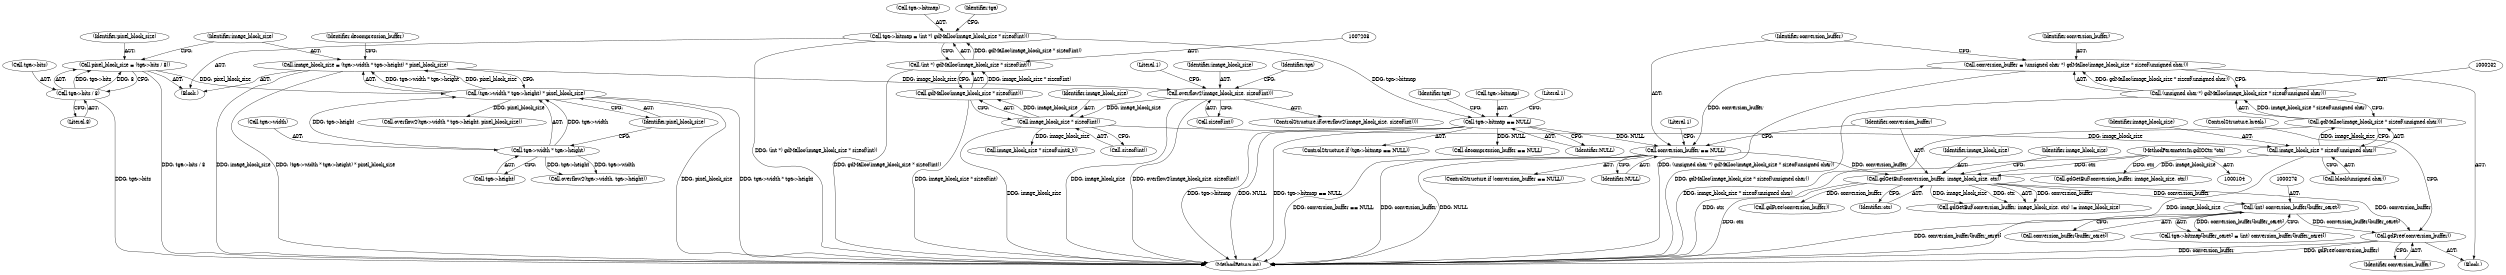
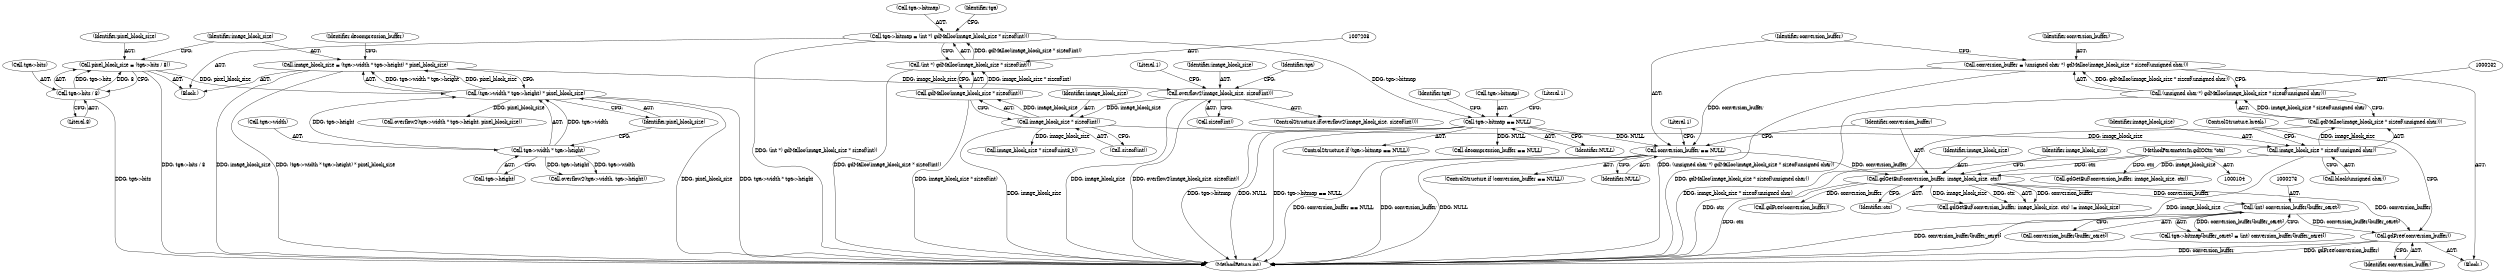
  digraph {
    n1 [label="(Call,gdFree(conversion_buffer))"]
    n2 [label="(Identifier,conversion_buffer)"]
    n3 [label="(Block,)"]
    n4 [label="(MethodReturn,int)"]
    n5 [label="(Call,(int) conversion_buffer[buffer_caret])"]
    n6 [label="(Call,tga->bitmap[buffer_caret] = (int) conversion_buffer[buffer_caret])"]
    n7 [label="(Call,conversion_buffer[buffer_caret])"]
    n8 [label="(Call,gdGetBuf(conversion_buffer, image_block_size, ctx))"]
    n9 [label="(Call,gdGetBuf(conversion_buffer, image_block_size, ctx) != image_block_size)"]
    n10 [label="(Call,gdFree(conversion_buffer))"]
    n11 [label="(Identifier,ctx)"]
    n12 [label="(Call,conversion_buffer == NULL)"]
    n13 [label="(ControlStructure,if (conversion_buffer == NULL))"]
    n14 [label="(Identifier,NULL)"]
    n15 [label="(Call,conversion_buffer = (unsigned char *) gdMalloc(image_block_size * sizeof(unsigned char)))"]
    n16 [label="(Call,(unsigned char *) gdMalloc(image_block_size * sizeof(unsigned char)))"]
    n17 [label="(Call,gdMalloc(image_block_size * sizeof(unsigned char)))"]
    n18 [label="(Call,image_block_size * sizeof(unsigned char))"]
    n19 [label="(Call,block(unsigned char))"]
    n20 [label="(Call,image_block_size * sizeof(int))"]
    n21 [label="(Call,gdMalloc(image_block_size * sizeof(int)))"]
    n22 [label="(Call,sizeof(int))"]
    n23 [label="(Call,image_block_size * sizeof(uint8_t))"]
    n24 [label="(Call,(int *) gdMalloc(image_block_size * sizeof(int)))"]
    n25 [label="(Call,overflow2(image_block_size, sizeof(int)))"]
    n26 [label="(Call,sizeof(int))"]
    n27 [label="(ControlStructure,if(overflow2(image_block_size, sizeof(int))))"]
    n28 [label="(Call,image_block_size = (tga->width * tga->height) * pixel_block_size)"]
    n29 [label="(Call,(tga->width * tga->height) * pixel_block_size)"]
    n30 [label="(Block,)"]
    n31 [label="(Identifier,pixel_block_size)"]
    n32 [label="(Call,overflow2(tga->width * tga->height, pixel_block_size))"]
    n33 [label="(Call,tga->width * tga->height)"]
    n34 [label="(Call,tga->height)"]
    n35 [label="(Call,overflow2(tga->width, tga->height))"]
    n36 [label="(Call,pixel_block_size = (tga->bits / 8))"]
    n37 [label="(Call,tga->bits / 8)"]
    n38 [label="(Literal,8)"]
    n39 [label="(Call,tga->bitmap == NULL)"]
    n40 [label="(ControlStructure,if (tga->bitmap == NULL))"]
    n41 [label="(Call,decompression_buffer == NULL)"]
    n42 [label="(Identifier,NULL)"]
    n43 [label="(Call,tga->bitmap = (int *) gdMalloc(image_block_size * sizeof(int)))"]
    n44 [label="(MethodParameterIn,gdIOCtx *ctx)"]
    n45 [label="(Call,gdGetBuf(conversion_buffer, image_block_size, ctx))"]
    1000104
    n47 [label="(Identifier,image_block_size)"]
    n48 [label="(Call,tga->bitmap)"]
    n49 [label="(ControlStructure,break;)"]
    n50 [label="(Identifier,conversion_buffer)"]
    n51 [label="(Identifier,conversion_buffer)"]
    n52 [label="(Identifier,image_block_size)"]
    n53 [label="(Literal,1)"]
    n54 [label="(Identifier,tga)"]
    n55 [label="(Identifier,decompression_buffer)"]
    n56 [label="(Identifier,pixel_block_size)"]
    n57 [label="(Literal,1)"]
    n58 [label="(Identifier,conversion_buffer)"]
    n59 [label="(Identifier,image_block_size)"]
    n60 [label="(Identifier,image_block_size)"]
    n61 [label="(Identifier,tga)"]
    n62 [label="(Call,tga->bitmap)"]
    n63 [label="(Identifier,tga)"]
    n64 [label="(Identifier,image_block_size)"]
    n65 [label="(Call,tga->width)"]
    n66 [label="(Call,tga->bits)"]
    n67 [label="(Literal,1)"]
    n68 [label="(Identifier,image_block_size)"]
    1000273
    1000232
    n71 [label=1007208]
    n1 -> n2 [label="CFG: "]
    n1 -> n3 [label="AST: "]
    n1 -> n4 [label="DDG: conversion_buffer"]
    n1 -> n4 [label="DDG: gdFree(conversion_buffer)"]
    n2 -> n1 [label="AST: "]
    n5 -> n1 [label="DDG: conversion_buffer[buffer_caret]"]
    n5 -> n4 [label="DDG: conversion_buffer[buffer_caret]"]
    n5 -> n6 [label="AST: "]
    n5 -> n6 [label="DDG: conversion_buffer[buffer_caret]"]
    n5 -> n7 [label="CFG: "]
    n6 -> n5 [label="CFG: "]
    n7 -> n5 [label="AST: "]
    n8 -> n1 [label="DDG: conversion_buffer"]
    n8 -> n4 [label="DDG: ctx"]
    n8 -> n5 [label="DDG: conversion_buffer"]
    n8 -> n9 [label="AST: "]
    n8 -> n9 [label="DDG: conversion_buffer"]
    n8 -> n9 [label="DDG: image_block_size"]
    n8 -> n9 [label="DDG: ctx"]
    n8 -> n10 [label="DDG: conversion_buffer"]
    n8 -> n11 [label="CFG: "]
    n11 -> n8 [label="AST: "]
    n12 -> n4 [label="DDG: conversion_buffer == NULL"]
    n12 -> n4 [label="DDG: conversion_buffer"]
    n12 -> n4 [label="DDG: NULL"]
    n12 -> n8 [label="DDG: conversion_buffer"]
    n12 -> n13 [label="AST: "]
    n12 -> n14 [label="CFG: "]
    n14 -> n12 [label="AST: "]
    n15 -> n3 [label="AST: "]
    n15 -> n4 [label="DDG: (unsigned char *) gdMalloc(image_block_size * sizeof(unsigned char))"]
    n15 -> n12 [label="DDG: conversion_buffer"]
    n15 -> n16 [label="CFG: "]
    n16 -> n4 [label="DDG: gdMalloc(image_block_size * sizeof(unsigned char))"]
    n16 -> n15 [label="AST: "]
    n16 -> n15 [label="DDG: gdMalloc(image_block_size * sizeof(unsigned char))"]
    n16 -> n17 [label="CFG: "]
    n17 -> n4 [label="DDG: image_block_size * sizeof(unsigned char)"]
    n17 -> n16 [label="AST: "]
    n17 -> n16 [label="DDG: image_block_size * sizeof(unsigned char)"]
-   n17 -> n18 [label="CFG: "]
+   n49 -> n18 [label="CFG: "]
    n18 -> n4 [label="DDG: image_block_size"]
    n18 -> n8 [label="DDG: image_block_size"]
    n18 -> n17 [label="AST: "]
    n18 -> n17 [label="DDG: image_block_size"]
    n18 -> n19 [label="CFG: "]
    n19 -> n18 [label="AST: "]
    n20 -> n4 [label="DDG: image_block_size"]
    n20 -> n18 [label="DDG: image_block_size"]
    n20 -> n21 [label="AST: "]
    n20 -> n21 [label="DDG: image_block_size"]
    n20 -> n22 [label="CFG: "]
    n20 -> n23 [label="DDG: image_block_size"]
    n21 -> n4 [label="DDG: image_block_size * sizeof(int)"]
    n21 -> n20 [label="CFG: "]
    n21 -> n24 [label="AST: "]
    n21 -> n24 [label="DDG: image_block_size * sizeof(int)"]
    n22 -> n20 [label="AST: "]
    n24 -> n4 [label="DDG: gdMalloc(image_block_size * sizeof(int))"]
    n24 -> n21 [label="CFG: "]
    n24 -> n43 [label="AST: "]
    n24 -> n43 [label="DDG: gdMalloc(image_block_size * sizeof(int))"]
    n25 -> n4 [label="DDG: image_block_size"]
    n25 -> n4 [label="DDG: overflow2(image_block_size, sizeof(int))"]
    n25 -> n20 [label="DDG: image_block_size"]
    n25 -> n26 [label="CFG: "]
    n25 -> n27 [label="AST: "]
    n26 -> n25 [label="AST: "]
    n28 -> n4 [label="DDG: image_block_size"]
    n28 -> n4 [label="DDG: (tga->width * tga->height) * pixel_block_size"]
    n28 -> n25 [label="DDG: image_block_size"]
    n28 -> n29 [label="CFG: "]
    n28 -> n30 [label="AST: "]
    n29 -> n4 [label="DDG: pixel_block_size"]
    n29 -> n4 [label="DDG: tga->width * tga->height"]
    n29 -> n28 [label="AST: "]
    n29 -> n28 [label="DDG: tga->width * tga->height"]
    n29 -> n28 [label="DDG: pixel_block_size"]
    n29 -> n31 [label="CFG: "]
    n29 -> n32 [label="DDG: pixel_block_size"]
    n31 -> n29 [label="AST: "]
    n31 -> n33 [label="CFG: "]
    n33 -> n29 [label="AST: "]
    n33 -> n29 [label="DDG: tga->width"]
    n33 -> n29 [label="DDG: tga->height"]
    n33 -> n34 [label="CFG: "]
    n33 -> n35 [label="DDG: tga->width"]
    n33 -> n35 [label="DDG: tga->height"]
    n34 -> n33 [label="AST: "]
    n36 -> n4 [label="DDG: tga->bits / 8"]
    n36 -> n29 [label="DDG: pixel_block_size"]
    n36 -> n30 [label="AST: "]
    n36 -> n37 [label="CFG: "]
    n37 -> n4 [label="DDG: tga->bits"]
    n37 -> n36 [label="AST: "]
    n37 -> n36 [label="DDG: tga->bits"]
    n37 -> n36 [label="DDG: 8"]
    n37 -> n38 [label="CFG: "]
    n38 -> n37 [label="AST: "]
    n39 -> n4 [label="DDG: tga->bitmap"]
    n39 -> n4 [label="DDG: NULL"]
    n39 -> n4 [label="DDG: tga->bitmap == NULL"]
    n39 -> n12 [label="DDG: NULL"]
    n39 -> n40 [label="AST: "]
    n39 -> n41 [label="DDG: NULL"]
    n39 -> n42 [label="CFG: "]
    n42 -> n39 [label="AST: "]
    n43 -> n4 [label="DDG: (int *) gdMalloc(image_block_size * sizeof(int))"]
    n43 -> n24 [label="CFG: "]
    n43 -> n30 [label="AST: "]
    n43 -> n39 [label="DDG: tga->bitmap"]
    n44 -> n4 [label="DDG: ctx"]
    n44 -> n8 [label="DDG: ctx"]
    n44 -> n45 [label="DDG: ctx"]
    n44 -> 1000104 [label="AST: "]
    n47 -> n28 [label="AST: "]
    n47 -> n36 [label="CFG: "]
    n48 -> n43 [label="AST: "]
    n49 -> n1 [label="CFG: "]
    n50 -> n15 [label="AST: "]
    n51 -> n8 [label="AST: "]
    n51 -> n12 [label="CFG: "]
    n52 -> n20 [label="AST: "]
    n53 -> n25 [label="CFG: "]
    n54 -> n39 [label="CFG: "]
    n55 -> n28 [label="CFG: "]
    n56 -> n36 [label="AST: "]
    n57 -> n12 [label="CFG: "]
    n58 -> n12 [label="AST: "]
    n58 -> n15 [label="CFG: "]
    n59 -> n18 [label="AST: "]
    n60 -> n25 [label="AST: "]
    n61 -> n25 [label="CFG: "]
    n62 -> n39 [label="AST: "]
    n63 -> n43 [label="CFG: "]
    n64 -> n8 [label="AST: "]
    n65 -> n33 [label="AST: "]
    n66 -> n37 [label="AST: "]
    n67 -> n39 [label="CFG: "]
    n68 -> n8 [label="CFG: "]
    1000273 -> n5 [label="AST: "]
    1000232 -> n16 [label="AST: "]
    n71 -> n24 [label="AST: "]
  }
